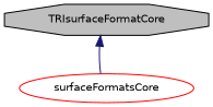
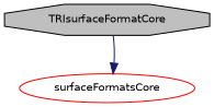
  digraph {
    node [fontname=Helvetica fontsize=10]
    n1 [color=black fillcolor=grey75 fontcolor=black height=0.2 label=TRIsurfaceFormatCore shape=octagon style=filled width=0.4]
    n2 [color=red height=0.2 label=surfaceFormatsCore shape=ellipse width=0.4]
-   n1 -> n2 [color=midnightblue dir=back fontname=Helvetica fontsize=10 labelfontname=Helvetica labelfontsize=10 style=solid]
+   n2 -> n1 [color=midnightblue dir=back fontname=Helvetica fontsize=10 labelfontname=Helvetica labelfontsize=10 style=solid]
  }
